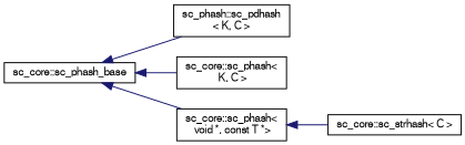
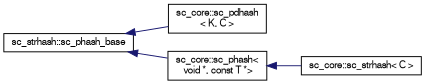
  digraph {
    rankdir=LR
    node [color=black fillcolor=white fontname=FreeSans fontsize=10 shape=record style=filled]
    edge [color=midnightblue dir=back fontname=FreeSans fontsize=10 labelfontname=FreeSans labelfontsize=10 style=solid]
-   n1 [height=0.2 label="sc_core::sc_phash_base" width=0.4]
-   n2 [height=0.2 label="sc_phash::sc_pdhash\l\< K, C \>" width=0.4]
-   n3 [height=0.2 label="sc_core::sc_phash\<\l K, C \>" width=0.4]
+   n1 [height=0.2 label="sc_strhash::sc_phash_base" width=0.4]
+   n2 [height=0.2 label="sc_core::sc_pdhash\l\< K, C \>" width=0.4]
    n4 [height=0.2 label="sc_core::sc_phash\<\l void *, const T *\>" width=0.4]
    n5 [height=0.2 label="sc_core::sc_strhash\< C \>" width=0.4]
    n1 -> n2
-   n1 -> n3
    n1 -> n4
    n4 -> n5
  }
